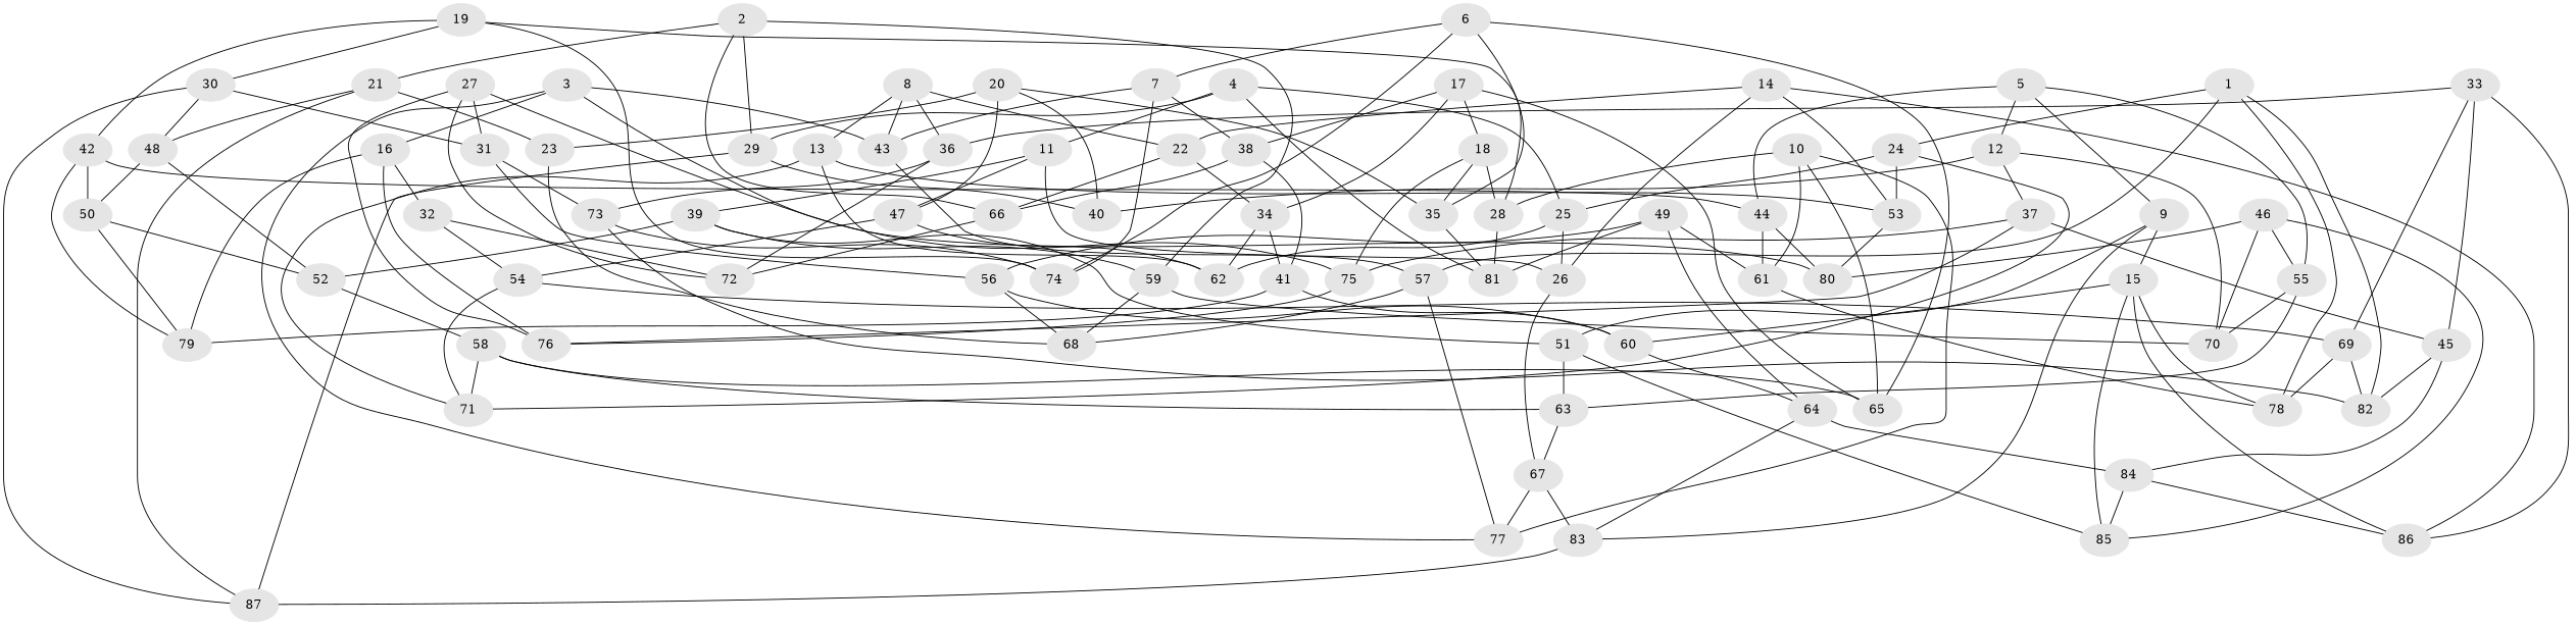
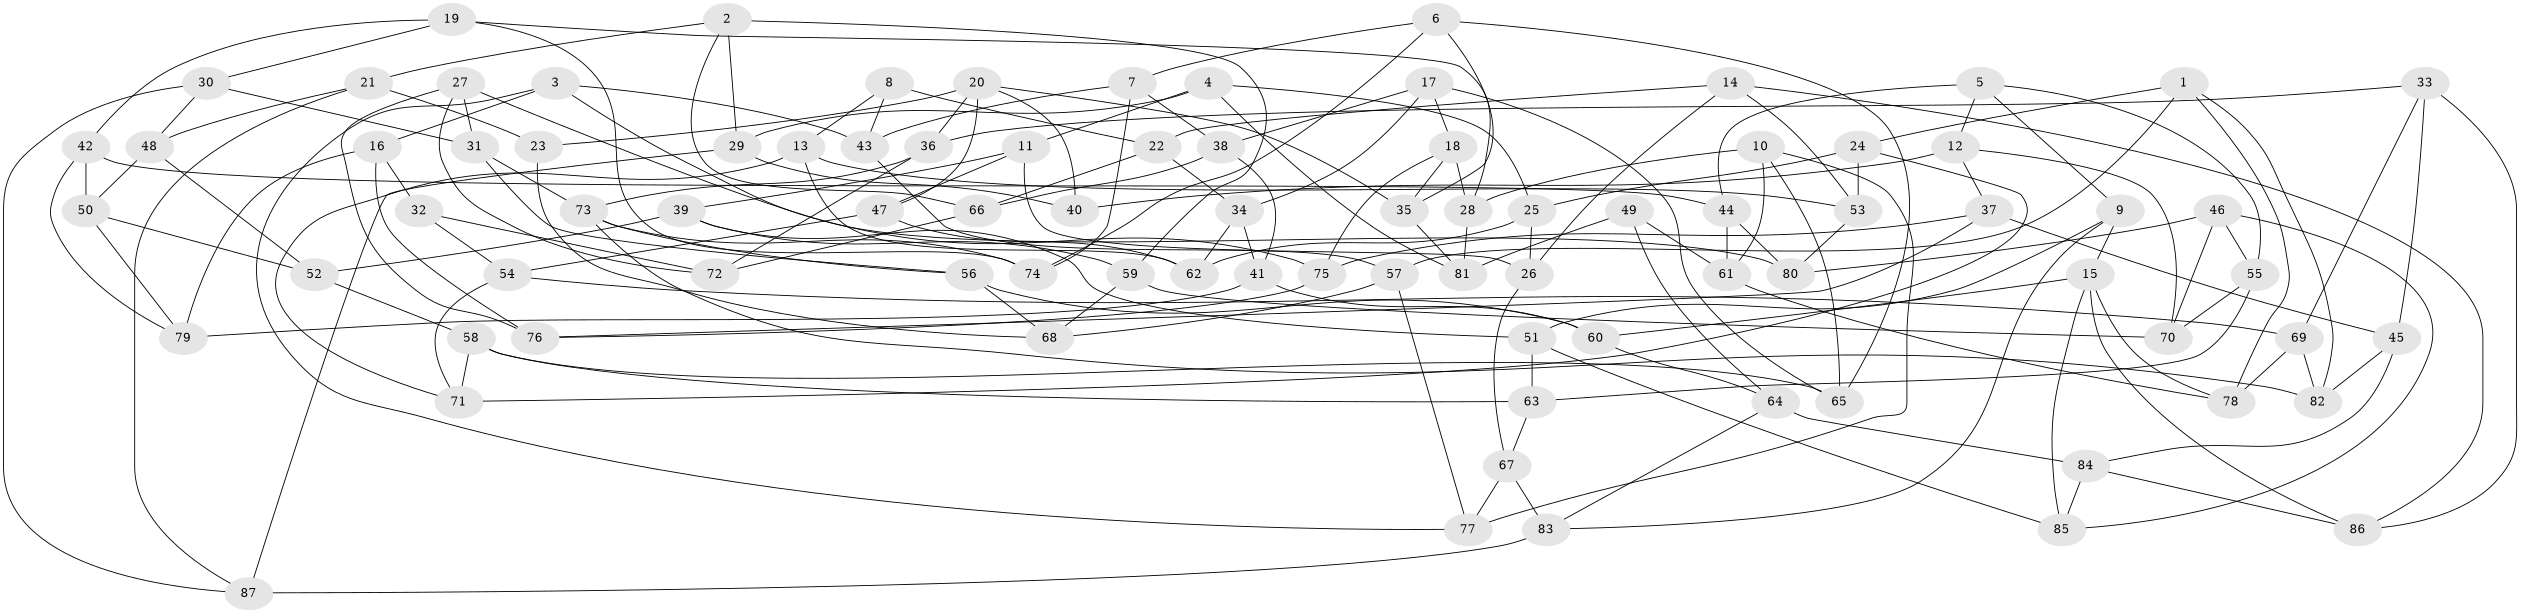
  graph {
    node [color=gray90 style=filled]
    1
    24
    57
    78
    82
    25
    53
    71
    77
    68
    2
    21
    29
    59
    66
    23
    48
    87
    40
    70
    72
    3
    16
    43
    75
    32
    76
    79
    4
    11
    81
    26
    39
    47
    62
    5
    9
    12
    44
    55
    15
    51
    83
    37
    61
    80
    63
    6
    7
    35
    65
    74
    38
    41
    8
    13
    22
    36
    34
    73
    86
    60
    85
    10
    28
    67
    52
    54
    45
    14
    64
    17
    18
    19
    30
    42
    31
    50
    20
    27
    56
    69
    33
    84
    58
    46
    49
    1 -- 24
    1 -- 57
    1 -- 78
    1 -- 82
    24 -- 25
    24 -- 53
    24 -- 71
    57 -- 77
    57 -- 68
    25 -- 26
    25 -- 62
    53 -- 80
    2 -- 21
    2 -- 29
    2 -- 59
    2 -- 66
    21 -- 23
    21 -- 48
    21 -- 87
    29 -- 87
    29 -- 40
    59 -- 68
    59 -- 70
    66 -- 72
    23 -- 68
    48 -- 52
    48 -- 50
    3 -- 77
    3 -- 16
    3 -- 43
    3 -- 75
    16 -- 32
    16 -- 76
    16 -- 79
    43 -- 57
    75 -- 76
    32 -- 72
    32 -- 54
    4 -- 25
    4 -- 29
    4 -- 11
    4 -- 81
    11 -- 26
    11 -- 39
    11 -- 47
    26 -- 67
    39 -- 59
    39 -- 51
    39 -- 52
    47 -- 62
    47 -- 54
    5 -- 9
    5 -- 12
    5 -- 44
    5 -- 55
    9 -- 15
    9 -- 51
    9 -- 83
    12 -- 40
    12 -- 70
    12 -- 37
    44 -- 61
    44 -- 80
    55 -- 70
    55 -- 63
    15 -- 78
    15 -- 86
    15 -- 60
    15 -- 85
    51 -- 63
    51 -- 85
    83 -- 87
    37 -- 75
    37 -- 76
    37 -- 45
    61 -- 78
    63 -- 67
    6 -- 7
    6 -- 35
    6 -- 65
    6 -- 74
    7 -- 43
    7 -- 74
    7 -- 38
    35 -- 81
    38 -- 66
    38 -- 41
    41 -- 79
    41 -- 60
    8 -- 43
    8 -- 13
    8 -- 22
-   8 -- 36
+   20 -- 36
    13 -- 53
    13 -- 71
    13 -- 62
    22 -- 66
    22 -- 34
    36 -- 72
    36 -- 73
    34 -- 62
    34 -- 41
    73 -- 82
    73 -- 74
    60 -- 64
    10 -- 77
    10 -- 61
    10 -- 65
    10 -- 28
    28 -- 81
    67 -- 77
    67 -- 83
    52 -- 58
    54 -- 71
    54 -- 69
    45 -- 82
    45 -- 84
    14 -- 53
    14 -- 26
    14 -- 22
    14 -- 86
    64 -- 83
    64 -- 84
    17 -- 65
    17 -- 38
    17 -- 34
    17 -- 18
    18 -- 75
    18 -- 35
    18 -- 28
    19 -- 74
    19 -- 28
    19 -- 30
    19 -- 42
    30 -- 48
    30 -- 87
    30 -- 31
    42 -- 79
    42 -- 44
    42 -- 50
    31 -- 73
    31 -- 56
    50 -- 79
    50 -- 52
    20 -- 23
    20 -- 40
    20 -- 47
    20 -- 35
    27 -- 72
    27 -- 76
    27 -- 80
    27 -- 31
    56 -- 68
    56 -- 60
    69 -- 78
    69 -- 82
    33 -- 36
    33 -- 86
    33 -- 45
    33 -- 69
    84 -- 86
    84 -- 85
    58 -- 71
    58 -- 63
    58 -- 65
    46 -- 70
    46 -- 55
    46 -- 80
    46 -- 85
    49 -- 81
    49 -- 61
    49 -- 64
-   49 -- 56
+   73 -- 56
  }
